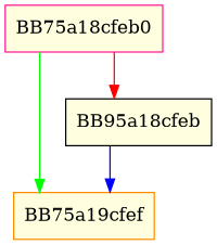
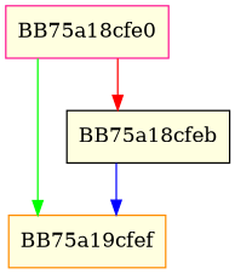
  digraph {
    splines=ortho
    node [fillcolor=lightyellow shape=box style=filled]
-   BB75a18cfe0 [color=deeppink label=BB75a18cfeb0]
+   BB75a18cfe0 [color=deeppink]
    n2 [color=darkorange label=BB75a19cfef]
-   BB75a18cfeb [color=black label=BB95a18cfeb]
+   BB75a18cfeb [color=black]
    BB75a18cfe0 -> n2 [color=green]
    BB75a18cfe0 -> BB75a18cfeb [color=red]
    BB75a18cfeb -> n2 [color=blue]
  }
